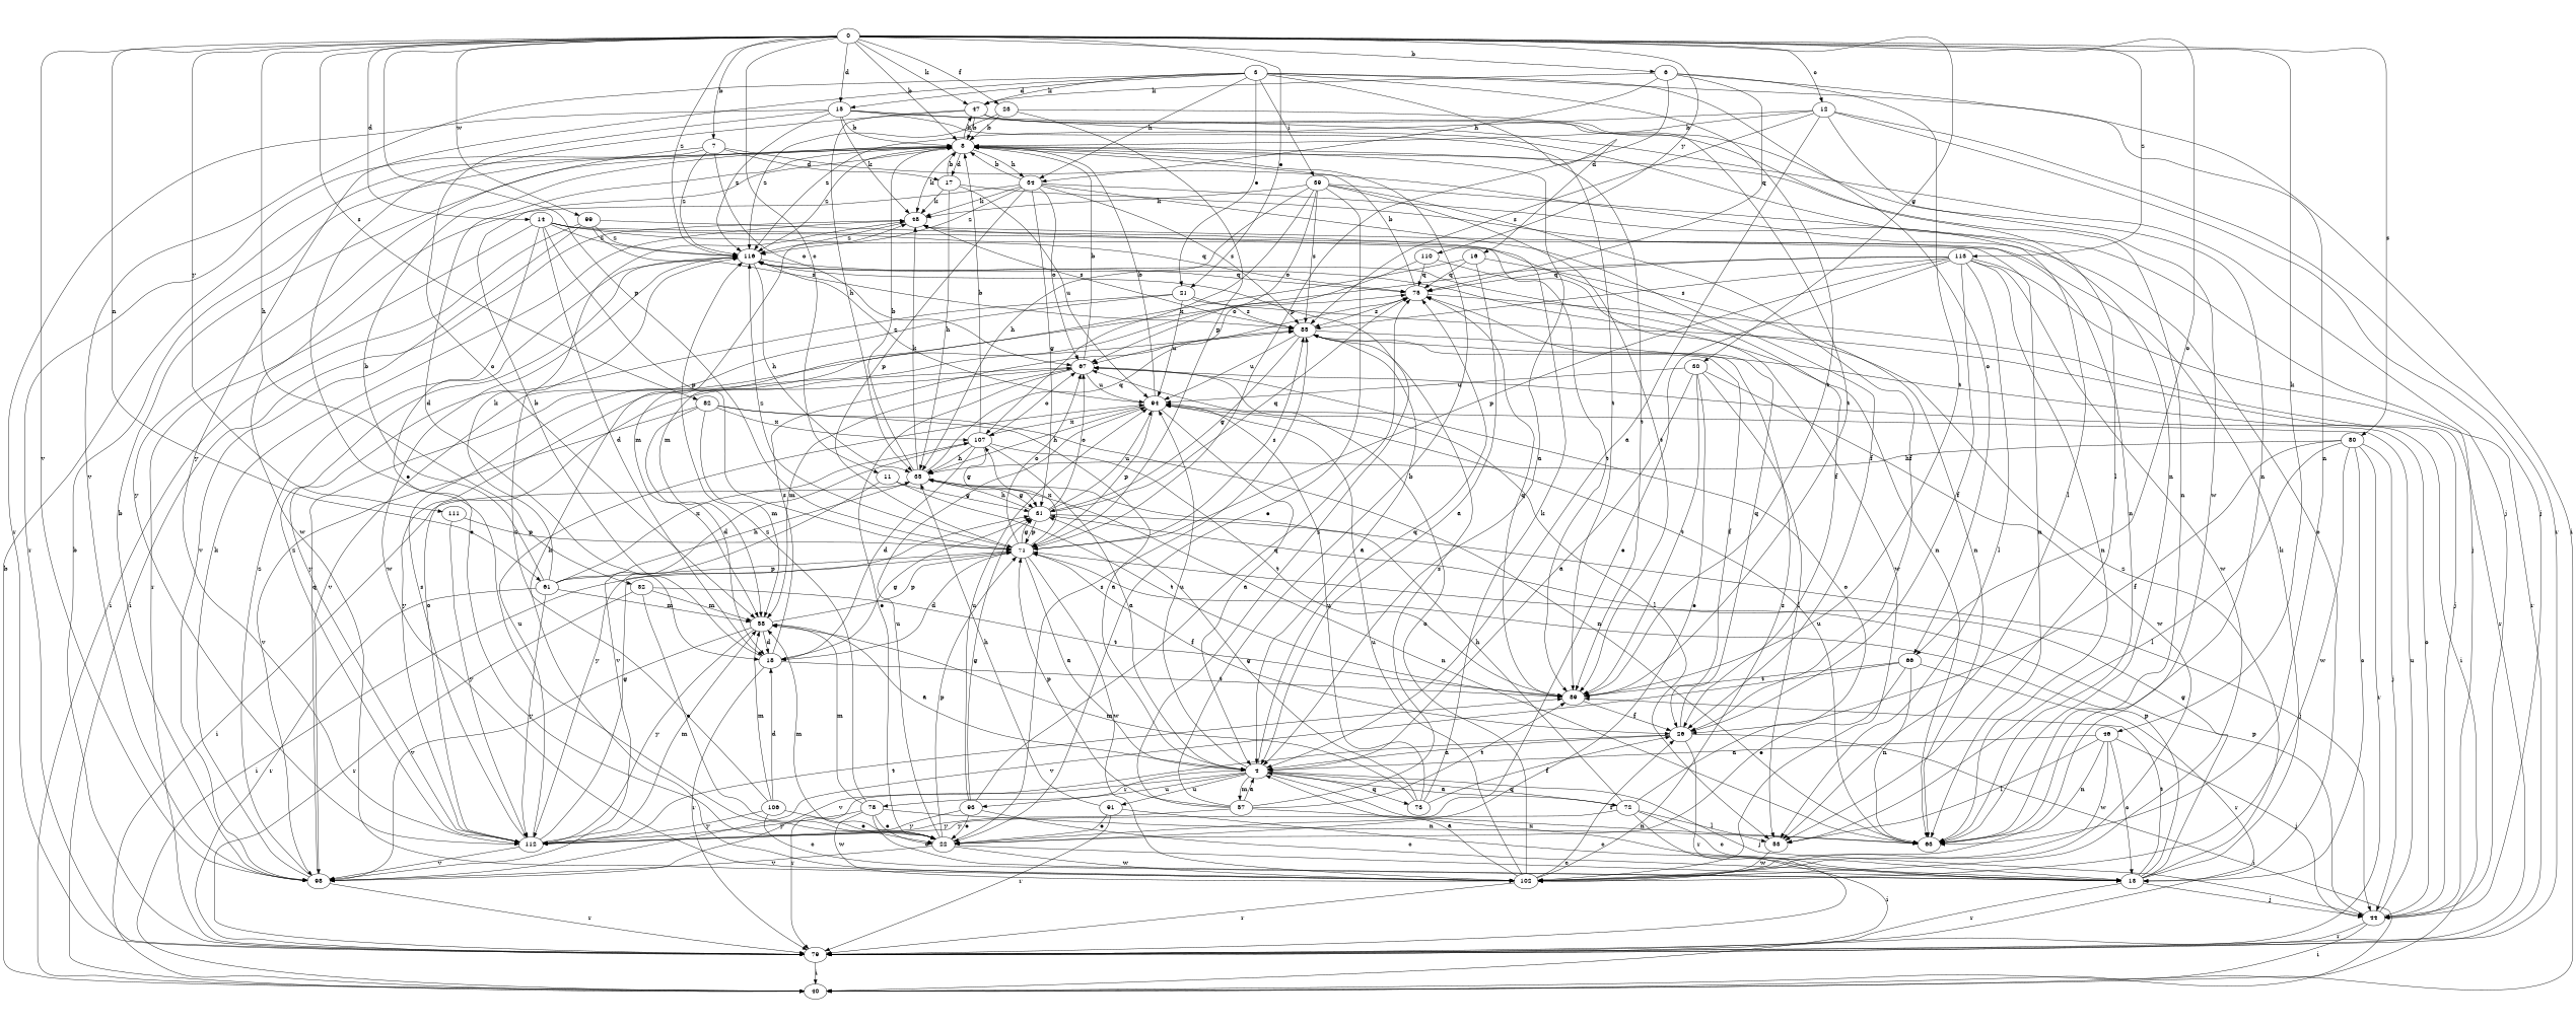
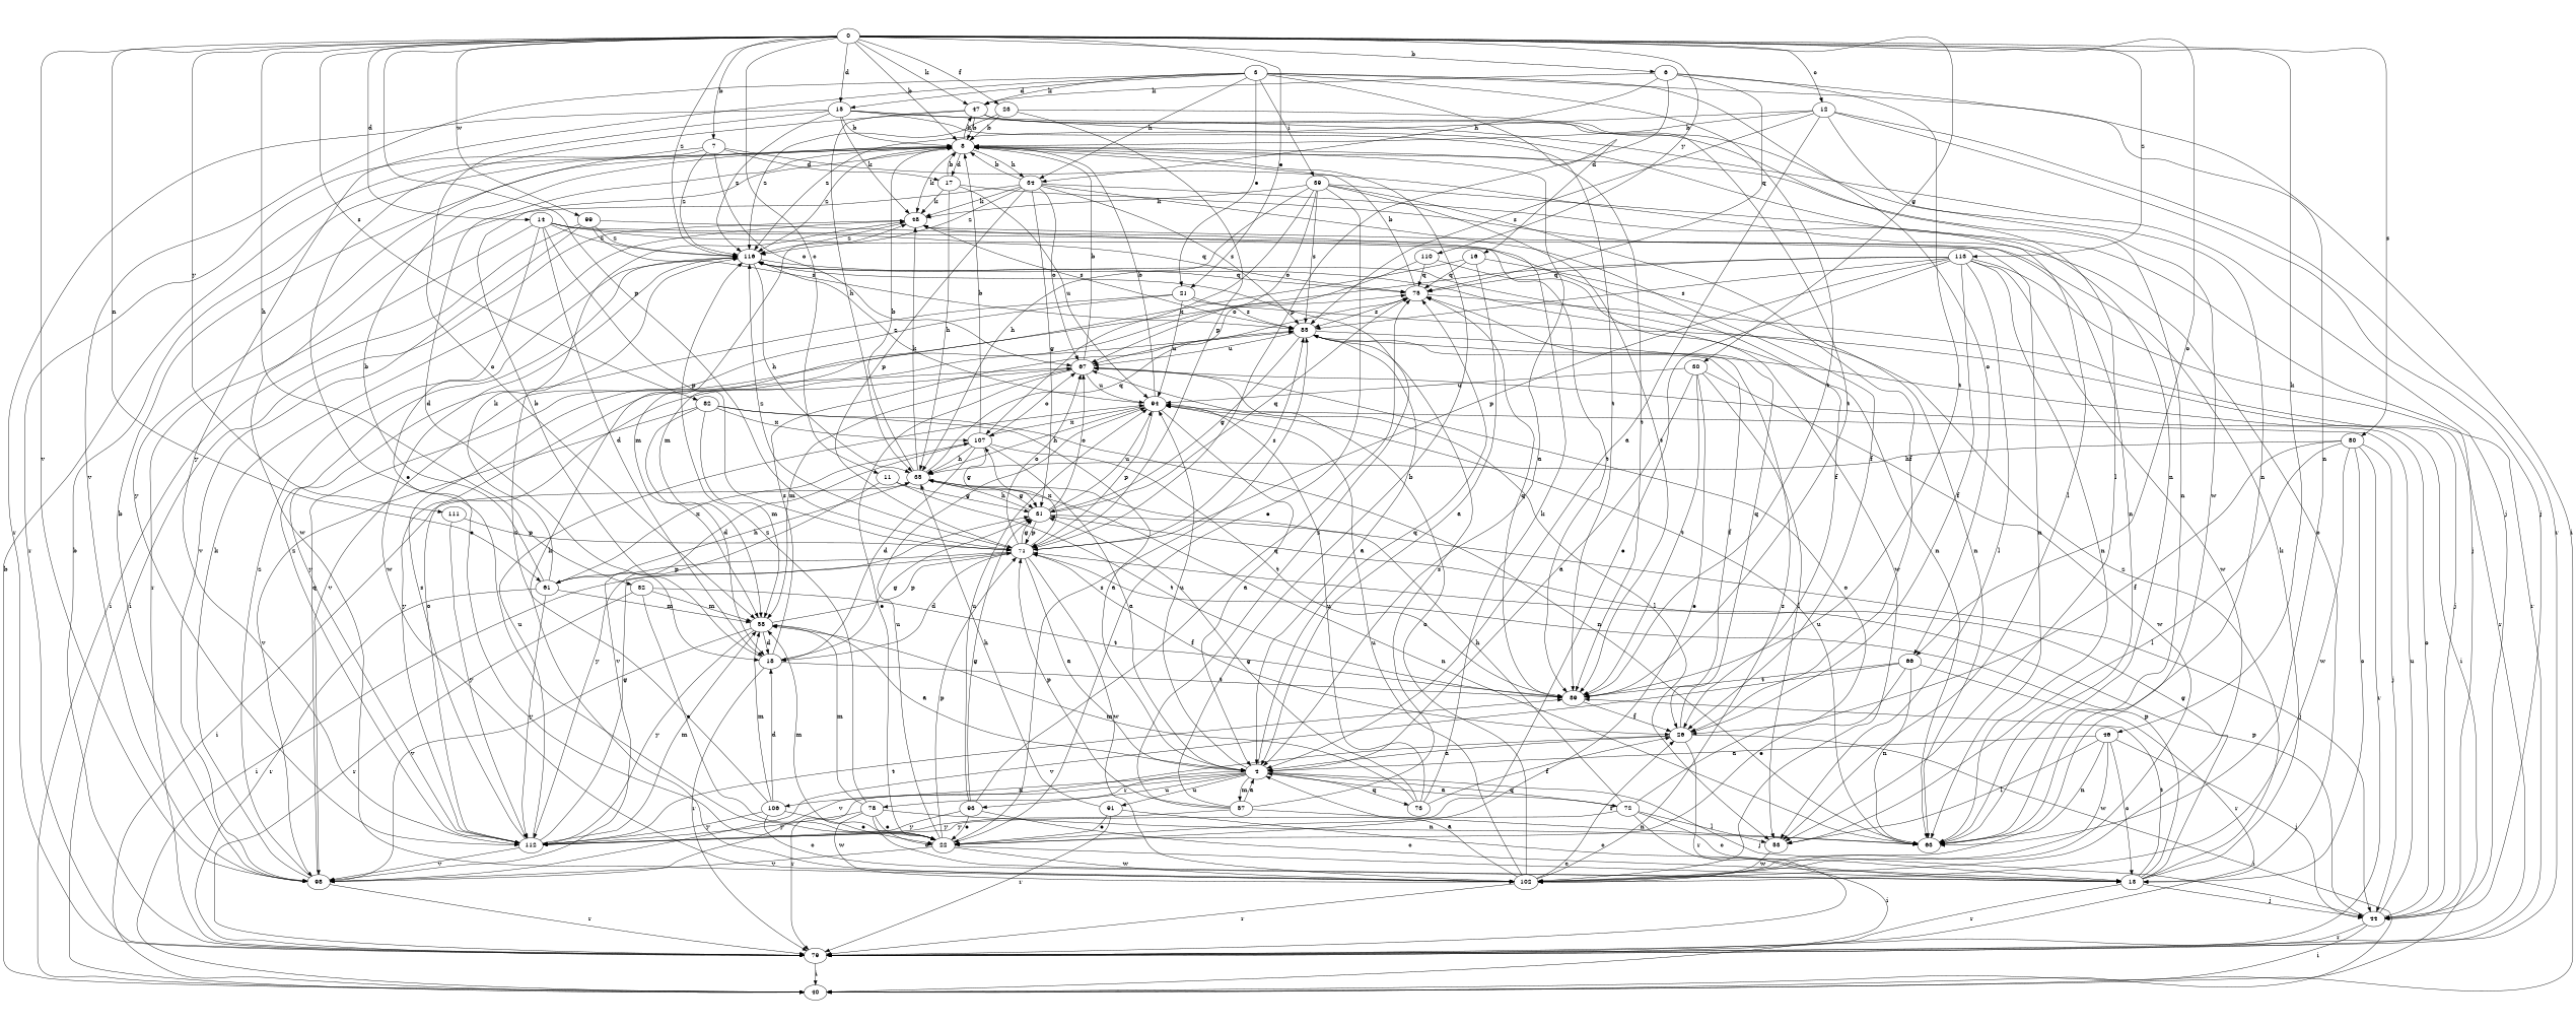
  strict digraph {
    fontname="DejaVu Serif"
    node [fontname="DejaVu Serif"]
    edge [fontname="DejaVu Serif"]
    0
    6
    7
    8
    11
    12
    14
    15
    21
    23
    30
    32
    46
    47
    61
    66
    71
    80
    82
    98
    99
    110
    111
    113
    116
    34
    89
    75
    40
    112
    79
    17
    53
    67
    63
    4
    18
    48
    31
    44
    85
    102
    22
    26
    58
    94
    13
    35
    107
    3
    16
    39
    57
    72
    73
    78
    91
    93
    106
    0 -> 6 [label=b]
    0 -> 7 [label=b]
    0 -> 8 [label=b]
    0 -> 11 [label=c]
    0 -> 12 [label=c]
    0 -> 14 [label=d]
    0 -> 15 [label=d]
    0 -> 21 [label=e]
    0 -> 23 [label=f]
    0 -> 30 [label=g]
    0 -> 32 [label=h]
    0 -> 46 [label=k]
    0 -> 47 [label=k]
    0 -> 61 [label=n]
    0 -> 66 [label=o]
    0 -> 71 [label=p]
    0 -> 80 [label=s]
    0 -> 82 [label=s]
    0 -> 98 [label=v]
    0 -> 99 [label=w]
    0 -> 110 [label=y]
    0 -> 111 [label=y]
    0 -> 113 [label=z]
    0 -> 116 [label=z]
    6 -> 47 [label=k]
    6 -> 71 [label=p]
    6 -> 34 [label=h]
    6 -> 89 [label=t]
    6 -> 75 [label=q]
    6 -> 40 [label=i]
    7 -> 116 [label=z]
    7 -> 112 [label=y]
    7 -> 79 [label=r]
    7 -> 17 [label=d]
    7 -> 53 [label=l]
    7 -> 67 [label=o]
    8 -> 47 [label=k]
    8 -> 116 [label=z]
    8 -> 34 [label=h]
    8 -> 89 [label=t]
    8 -> 17 [label=d]
    8 -> 63 [label=n]
    8 -> 4 [label=a]
    8 -> 18 [label=d]
    8 -> 48 [label=k]
    11 -> 89 [label=t]
    11 -> 112 [label=y]
    11 -> 31 [label=g]
    12 -> 8 [label=b]
    12 -> 116 [label=z]
    12 -> 79 [label=r]
    12 -> 4 [label=a]
    12 -> 44 [label=j]
    12 -> 85 [label=s]
    12 -> 102 [label=w]
    14 -> 71 [label=p]
    14 -> 116 [label=z]
    14 -> 75 [label=q]
    14 -> 79 [label=r]
    14 -> 63 [label=n]
    14 -> 18 [label=d]
    14 -> 22 [label=e]
    14 -> 26 [label=f]
    15 -> 8 [label=b]
    15 -> 116 [label=z]
    15 -> 89 [label=t]
    15 -> 79 [label=r]
    15 -> 63 [label=n]
    15 -> 48 [label=k]
    15 -> 44 [label=j]
    15 -> 58 [label=o]
    21 -> 98 [label=v]
    21 -> 112 [label=y]
    21 -> 44 [label=j]
    21 -> 85 [label=s]
    21 -> 94 [label=u]
    23 -> 8 [label=b]
    23 -> 71 [label=p]
    23 -> 116 [label=z]
    23 -> 89 [label=t]
    30 -> 89 [label=t]
    30 -> 53 [label=l]
    30 -> 4 [label=a]
    30 -> 102 [label=w]
    30 -> 22 [label=e]
    30 -> 94 [label=u]
    32 -> 89 [label=t]
    32 -> 79 [label=r]
    32 -> 22 [label=e]
    32 -> 58 [label=m]
    46 -> 53 [label=l]
    46 -> 63 [label=n]
    46 -> 4 [label=a]
    46 -> 44 [label=j]
    46 -> 102 [label=w]
    46 -> 13 [label=c]
    47 -> 8 [label=b]
    47 -> 53 [label=l]
    47 -> 63 [label=n]
    47 -> 22 [label=e]
    47 -> 35 [label=h]
    61 -> 8 [label=b]
-   61 -> 71 [label=p]
+   71 -> 61 [label=p]
    61 -> 112 [label=y]
    61 -> 79 [label=r]
    61 -> 48 [label=k]
    61 -> 58 [label=m]
    61 -> 35 [label=h]
    61 -> 107 [label=x]
    66 -> 98 [label=v]
    66 -> 89 [label=t]
    66 -> 79 [label=r]
    66 -> 63 [label=n]
    66 -> 22 [label=e]
    71 -> 116 [label=z]
    71 -> 40 [label=i]
    71 -> 67 [label=o]
    71 -> 4 [label=a]
    71 -> 18 [label=d]
    71 -> 31 [label=g]
    71 -> 85 [label=s]
    71 -> 102 [label=w]
    71 -> 26 [label=f]
    71 -> 107 [label=x]
    80 -> 79 [label=r]
    80 -> 53 [label=l]
    80 -> 44 [label=j]
    80 -> 102 [label=w]
    80 -> 26 [label=f]
    80 -> 13 [label=c]
    80 -> 35 [label=h]
    82 -> 98 [label=v]
    82 -> 63 [label=n]
    82 -> 4 [label=a]
    82 -> 18 [label=d]
    82 -> 58 [label=m]
    82 -> 107 [label=x]
    98 -> 8 [label=b]
    98 -> 116 [label=z]
    98 -> 75 [label=q]
    98 -> 79 [label=r]
    98 -> 48 [label=k]
    99 -> 98 [label=v]
    99 -> 116 [label=z]
    99 -> 89 [label=t]
    99 -> 40 [label=i]
    99 -> 85 [label=s]
    110 -> 75 [label=q]
    110 -> 67 [label=o]
    110 -> 102 [label=w]
    111 -> 71 [label=p]
    111 -> 112 [label=y]
    113 -> 71 [label=p]
    113 -> 75 [label=q]
    113 -> 79 [label=r]
    113 -> 53 [label=l]
    113 -> 63 [label=n]
    113 -> 85 [label=s]
    113 -> 102 [label=w]
    113 -> 22 [label=e]
    113 -> 26 [label=f]
    113 -> 58 [label=m]
    116 -> 75 [label=q]
    116 -> 63 [label=n]
    116 -> 102 [label=w]
    116 -> 35 [label=h]
    34 -> 8 [label=b]
    34 -> 71 [label=p]
    34 -> 116 [label=z]
    34 -> 67 [label=o]
    34 -> 48 [label=k]
    34 -> 31 [label=g]
    34 -> 85 [label=s]
    34 -> 102 [label=w]
    34 -> 26 [label=f]
    34 -> 13 [label=c]
    89 -> 75 [label=q]
    89 -> 26 [label=f]
    75 -> 8 [label=b]
    75 -> 79 [label=r]
    75 -> 85 [label=s]
    40 -> 8 [label=b]
    112 -> 98 [label=v]
    112 -> 116 [label=z]
    112 -> 89 [label=t]
    112 -> 67 [label=o]
    112 -> 31 [label=g]
    112 -> 85 [label=s]
    112 -> 58 [label=m]
    112 -> 94 [label=u]
    79 -> 8 [label=b]
    79 -> 40 [label=i]
    17 -> 8 [label=b]
    17 -> 63 [label=n]
    17 -> 48 [label=k]
    17 -> 94 [label=u]
    17 -> 35 [label=h]
    53 -> 102 [label=w]
    67 -> 8 [label=b]
    67 -> 112 [label=y]
    67 -> 53 [label=l]
    67 -> 22 [label=e]
    67 -> 58 [label=m]
    67 -> 94 [label=u]
    63 -> 94 [label=u]
    4 -> 75 [label=q]
    4 -> 79 [label=r]
    4 -> 44 [label=j]
    4 -> 94 [label=u]
    4 -> 57 [label=m]
    4 -> 72 [label=q]
    4 -> 73 [label=q]
    4 -> 78 [label=r]
    4 -> 91 [label=u]
    4 -> 93 [label=u]
-   4 -> 13 [label=x]
+   4 -> 106 [label=x]
    18 -> 8 [label=b]
    18 -> 89 [label=t]
    18 -> 79 [label=r]
    18 -> 31 [label=g]
    18 -> 85 [label=s]
    48 -> 116 [label=z]
    48 -> 40 [label=i]
    48 -> 85 [label=s]
    31 -> 71 [label=p]
    31 -> 75 [label=q]
    31 -> 67 [label=o]
    31 -> 44 [label=j]
    31 -> 94 [label=u]
    31 -> 35 [label=h]
    44 -> 71 [label=p]
    44 -> 40 [label=i]
    44 -> 79 [label=r]
    44 -> 67 [label=o]
    44 -> 94 [label=u]
    85 -> 40 [label=i]
    85 -> 4 [label=a]
    85 -> 31 [label=g]
    85 -> 26 [label=f]
-   85 -> 94 [label=u]
+   85 -> 67 [label=u]
    102 -> 79 [label=r]
    102 -> 67 [label=o]
    102 -> 4 [label=a]
    102 -> 48 [label=k]
    102 -> 85 [label=s]
    102 -> 26 [label=f]
    102 -> 94 [label=u]
    22 -> 71 [label=p]
    22 -> 98 [label=v]
    22 -> 85 [label=s]
    22 -> 102 [label=w]
    22 -> 58 [label=m]
    22 -> 94 [label=u]
    22 -> 13 [label=c]
    26 -> 98 [label=v]
    26 -> 75 [label=q]
    26 -> 40 [label=i]
    26 -> 79 [label=r]
    26 -> 4 [label=a]
    58 -> 71 [label=p]
    58 -> 98 [label=v]
    58 -> 112 [label=y]
    58 -> 4 [label=a]
    58 -> 18 [label=d]
    94 -> 8 [label=b]
    94 -> 71 [label=p]
    94 -> 116 [label=z]
    94 -> 4 [label=a]
    94 -> 35 [label=h]
    94 -> 107 [label=x]
    13 -> 71 [label=p]
    13 -> 116 [label=z]
    13 -> 89 [label=t]
    13 -> 79 [label=r]
    13 -> 48 [label=k]
    13 -> 31 [label=g]
    13 -> 44 [label=j]
    35 -> 8 [label=b]
    35 -> 75 [label=q]
    35 -> 40 [label=i]
    35 -> 63 [label=n]
    35 -> 48 [label=k]
    35 -> 31 [label=g]
    107 -> 8 [label=b]
    107 -> 98 [label=v]
    107 -> 89 [label=t]
    107 -> 67 [label=o]
    107 -> 4 [label=a]
    107 -> 18 [label=d]
    107 -> 31 [label=g]
    107 -> 35 [label=h]
    3 -> 15 [label=d]
    3 -> 21 [label=e]
    3 -> 47 [label=k]
    3 -> 66 [label=o]
    3 -> 98 [label=v]
    3 -> 34 [label=h]
    3 -> 89 [label=t]
    3 -> 112 [label=y]
    3 -> 63 [label=n]
    3 -> 16 [label=d]
    3 -> 39 [label=i]
    16 -> 75 [label=q]
    16 -> 63 [label=n]
    16 -> 4 [label=a]
    16 -> 58 [label=m]
    39 -> 89 [label=t]
    39 -> 67 [label=o]
    39 -> 48 [label=k]
    39 -> 44 [label=j]
    39 -> 85 [label=s]
    39 -> 22 [label=e]
    39 -> 26 [label=f]
    39 -> 35 [label=h]
    39 -> 107 [label=x]
    57 -> 8 [label=b]
    57 -> 71 [label=p]
    57 -> 116 [label=z]
-   57 -> 89 [label=t]
    57 -> 112 [label=y]
    57 -> 63 [label=n]
    57 -> 4 [label=a]
    57 -> 85 [label=s]
    72 -> 40 [label=i]
    72 -> 112 [label=y]
    72 -> 53 [label=l]
    72 -> 67 [label=o]
    72 -> 4 [label=a]
    72 -> 13 [label=c]
    72 -> 35 [label=h]
    73 -> 48 [label=k]
    73 -> 31 [label=g]
    73 -> 26 [label=f]
    73 -> 58 [label=m]
    73 -> 94 [label=u]
    78 -> 116 [label=z]
    78 -> 112 [label=y]
    78 -> 63 [label=n]
    78 -> 102 [label=w]
    78 -> 22 [label=e]
    78 -> 58 [label=m]
    78 -> 13 [label=c]
    91 -> 79 [label=r]
    91 -> 22 [label=e]
    91 -> 13 [label=c]
    91 -> 35 [label=h]
    93 -> 75 [label=q]
    93 -> 112 [label=y]
    93 -> 31 [label=g]
    93 -> 22 [label=e]
    93 -> 94 [label=u]
    93 -> 13 [label=c]
    106 -> 116 [label=z]
    106 -> 112 [label=y]
    106 -> 18 [label=d]
    106 -> 22 [label=e]
    106 -> 58 [label=m]
    106 -> 13 [label=c]
  }
